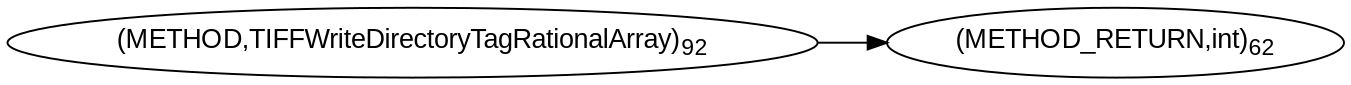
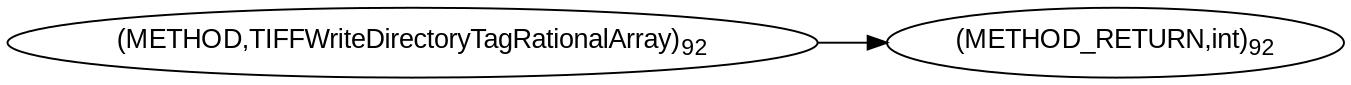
  digraph {
    rankdir=LR
    fontname="Liberation Sans"
    node [fontname="Liberation Sans"]
    n1 [label=<(METHOD,TIFFWriteDirectoryTagRationalArray)<SUB>92</SUB>>]
-   n2 [label=<(METHOD_RETURN,int)<SUB>62</SUB>>]
+   n2 [label=<(METHOD_RETURN,int)<SUB>92</SUB>>]
    n1 -> n2 [style=solid fontname="Liberation Sans"]
  }
